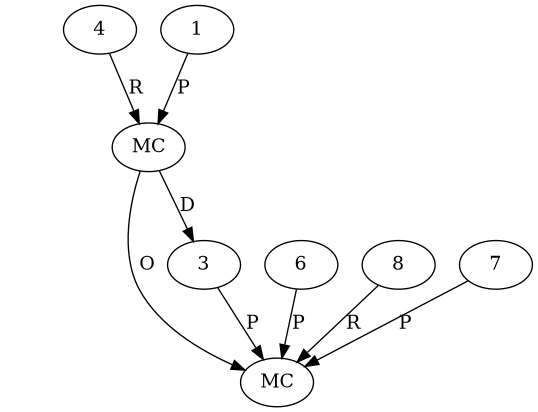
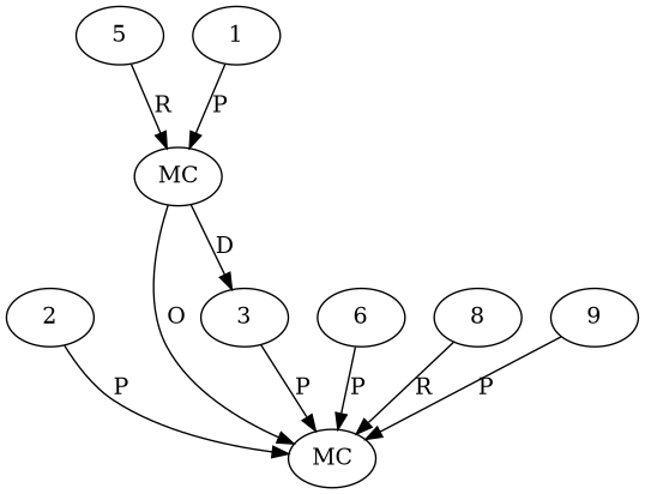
  digraph {
    node [t=PeriodType]
    n1 [l=1148 label=MC s="addIndexedField()"]
+   2 [t=Period]
    3 [n=dummy_ t=int]
    n4 [l=1148 label=MC s="get()" t=ReadablePeriod]
-   5 [n=period t=ReadablePeriod label=4]
+   5 [n=period t=ReadablePeriod]
    6 [n=values t="int[]"]
    n7 [label=1 n="DurationFieldType.SECONDS_TYPE" t=DurationFieldType v=null]
    8 [n=dummy_]
-   9 [n=values t="int[]" label=7]
+   9 [n=values t="int[]"]
+   2 -> n1 [label=P]
    3 -> n1 [label=P]
    n4 -> n1 [label=O]
    n4 -> 3 [label=D]
    5 -> n4 [label=R]
    6 -> n1 [label=P]
    n7 -> n4 [label=P]
    8 -> n1 [label=R]
    9 -> n1 [label=P]
  }
